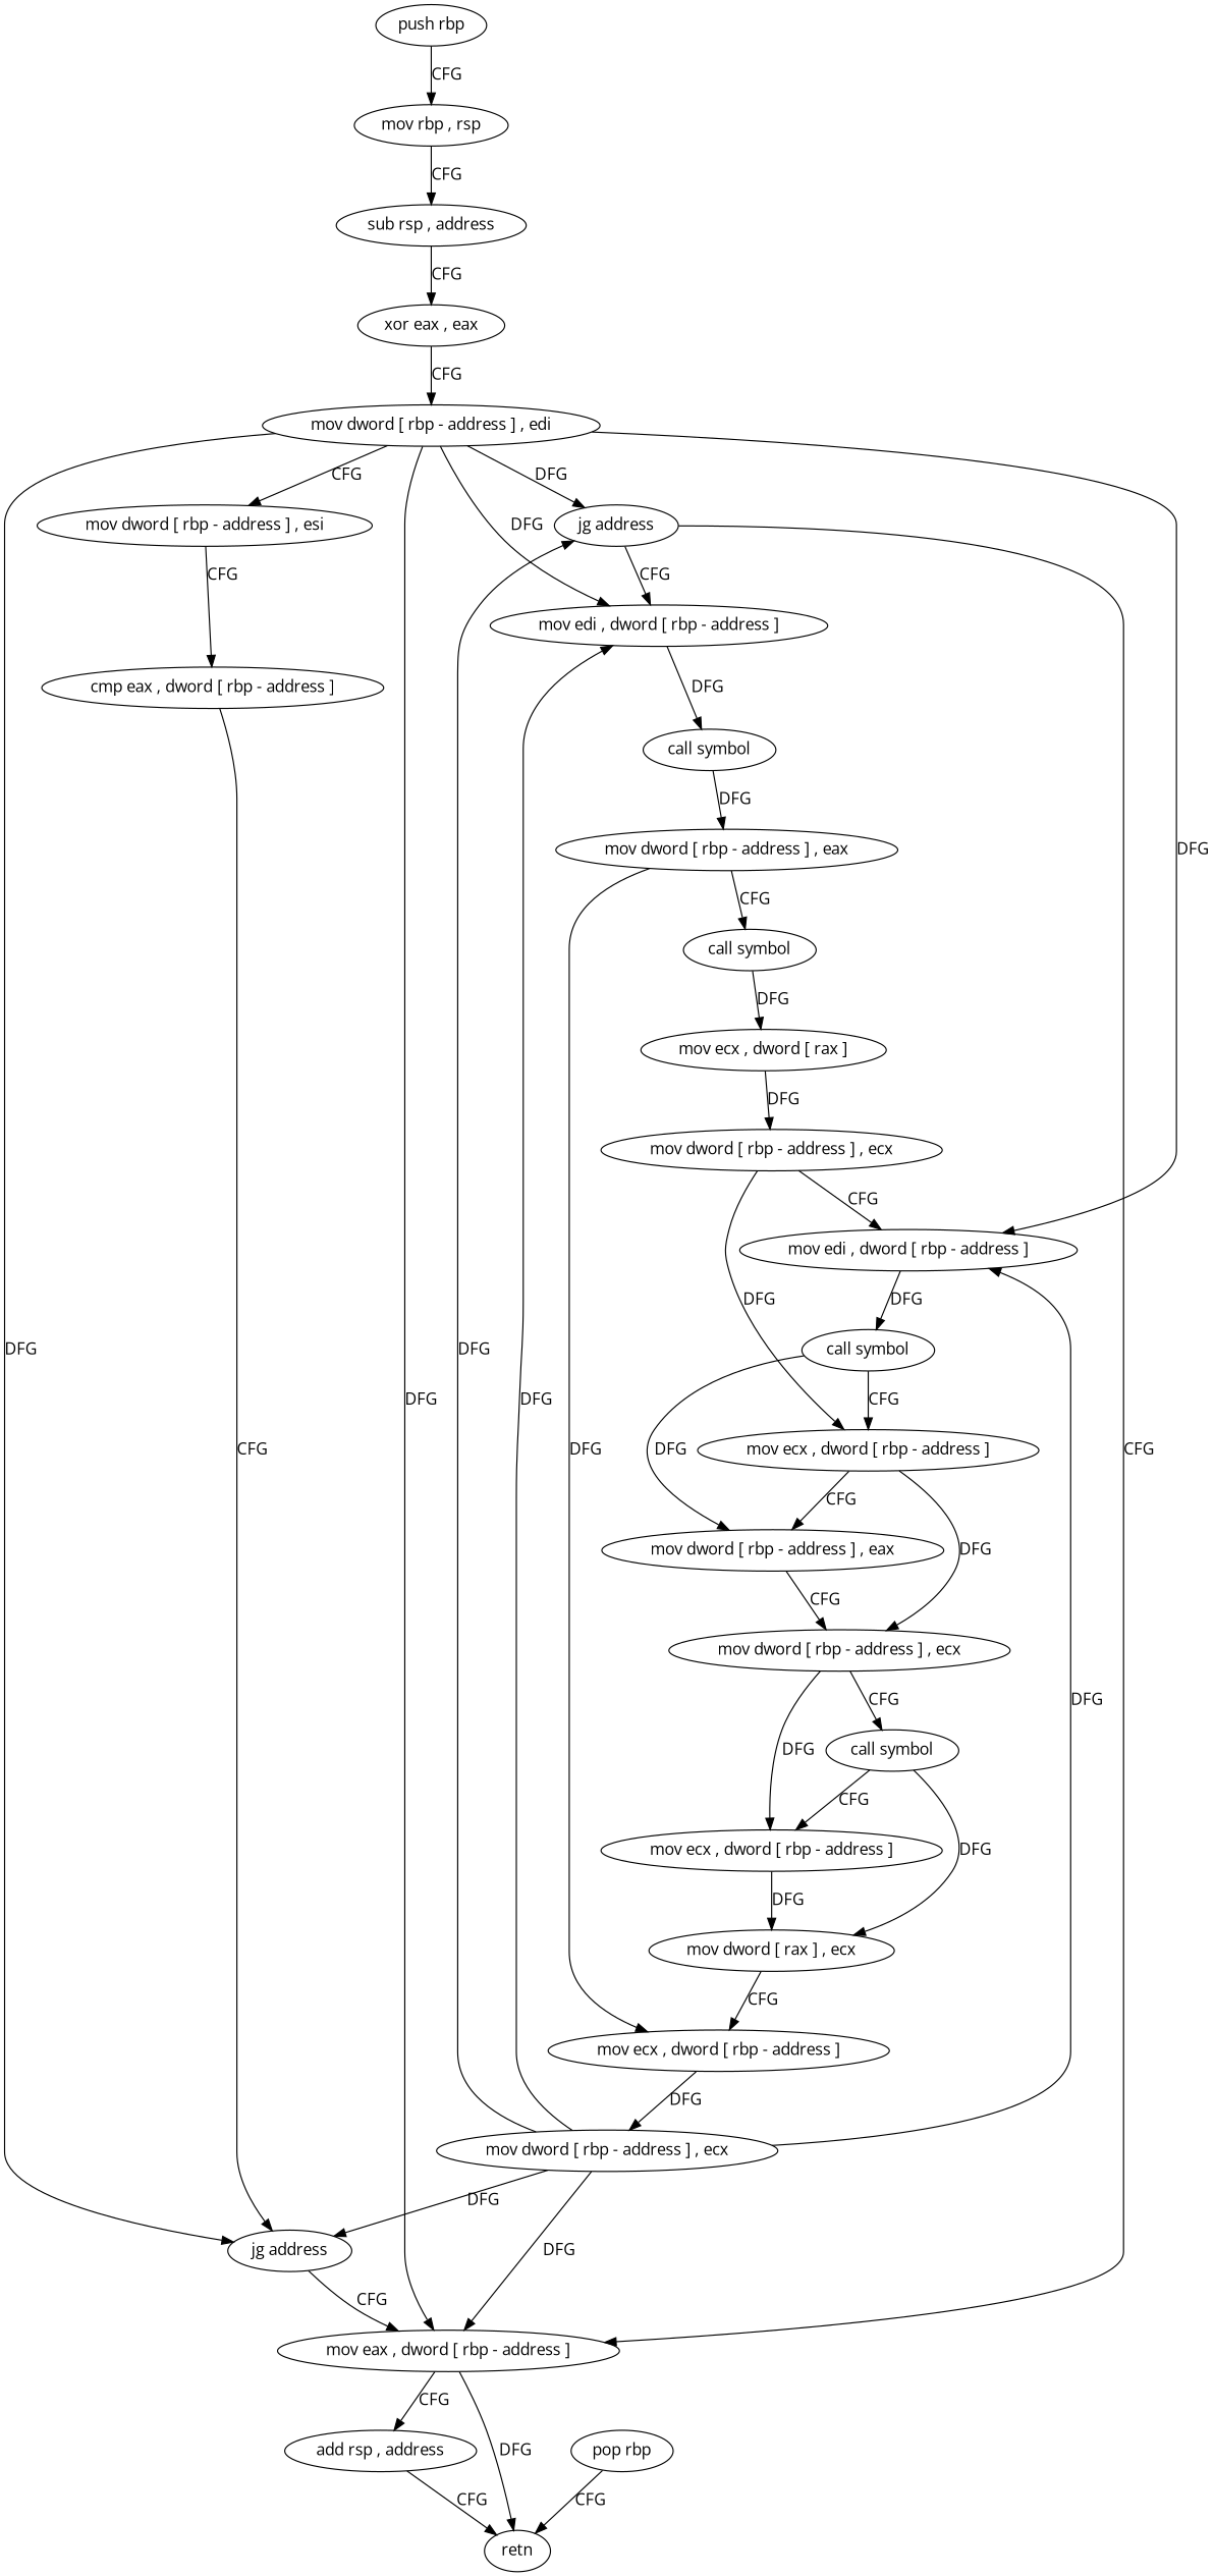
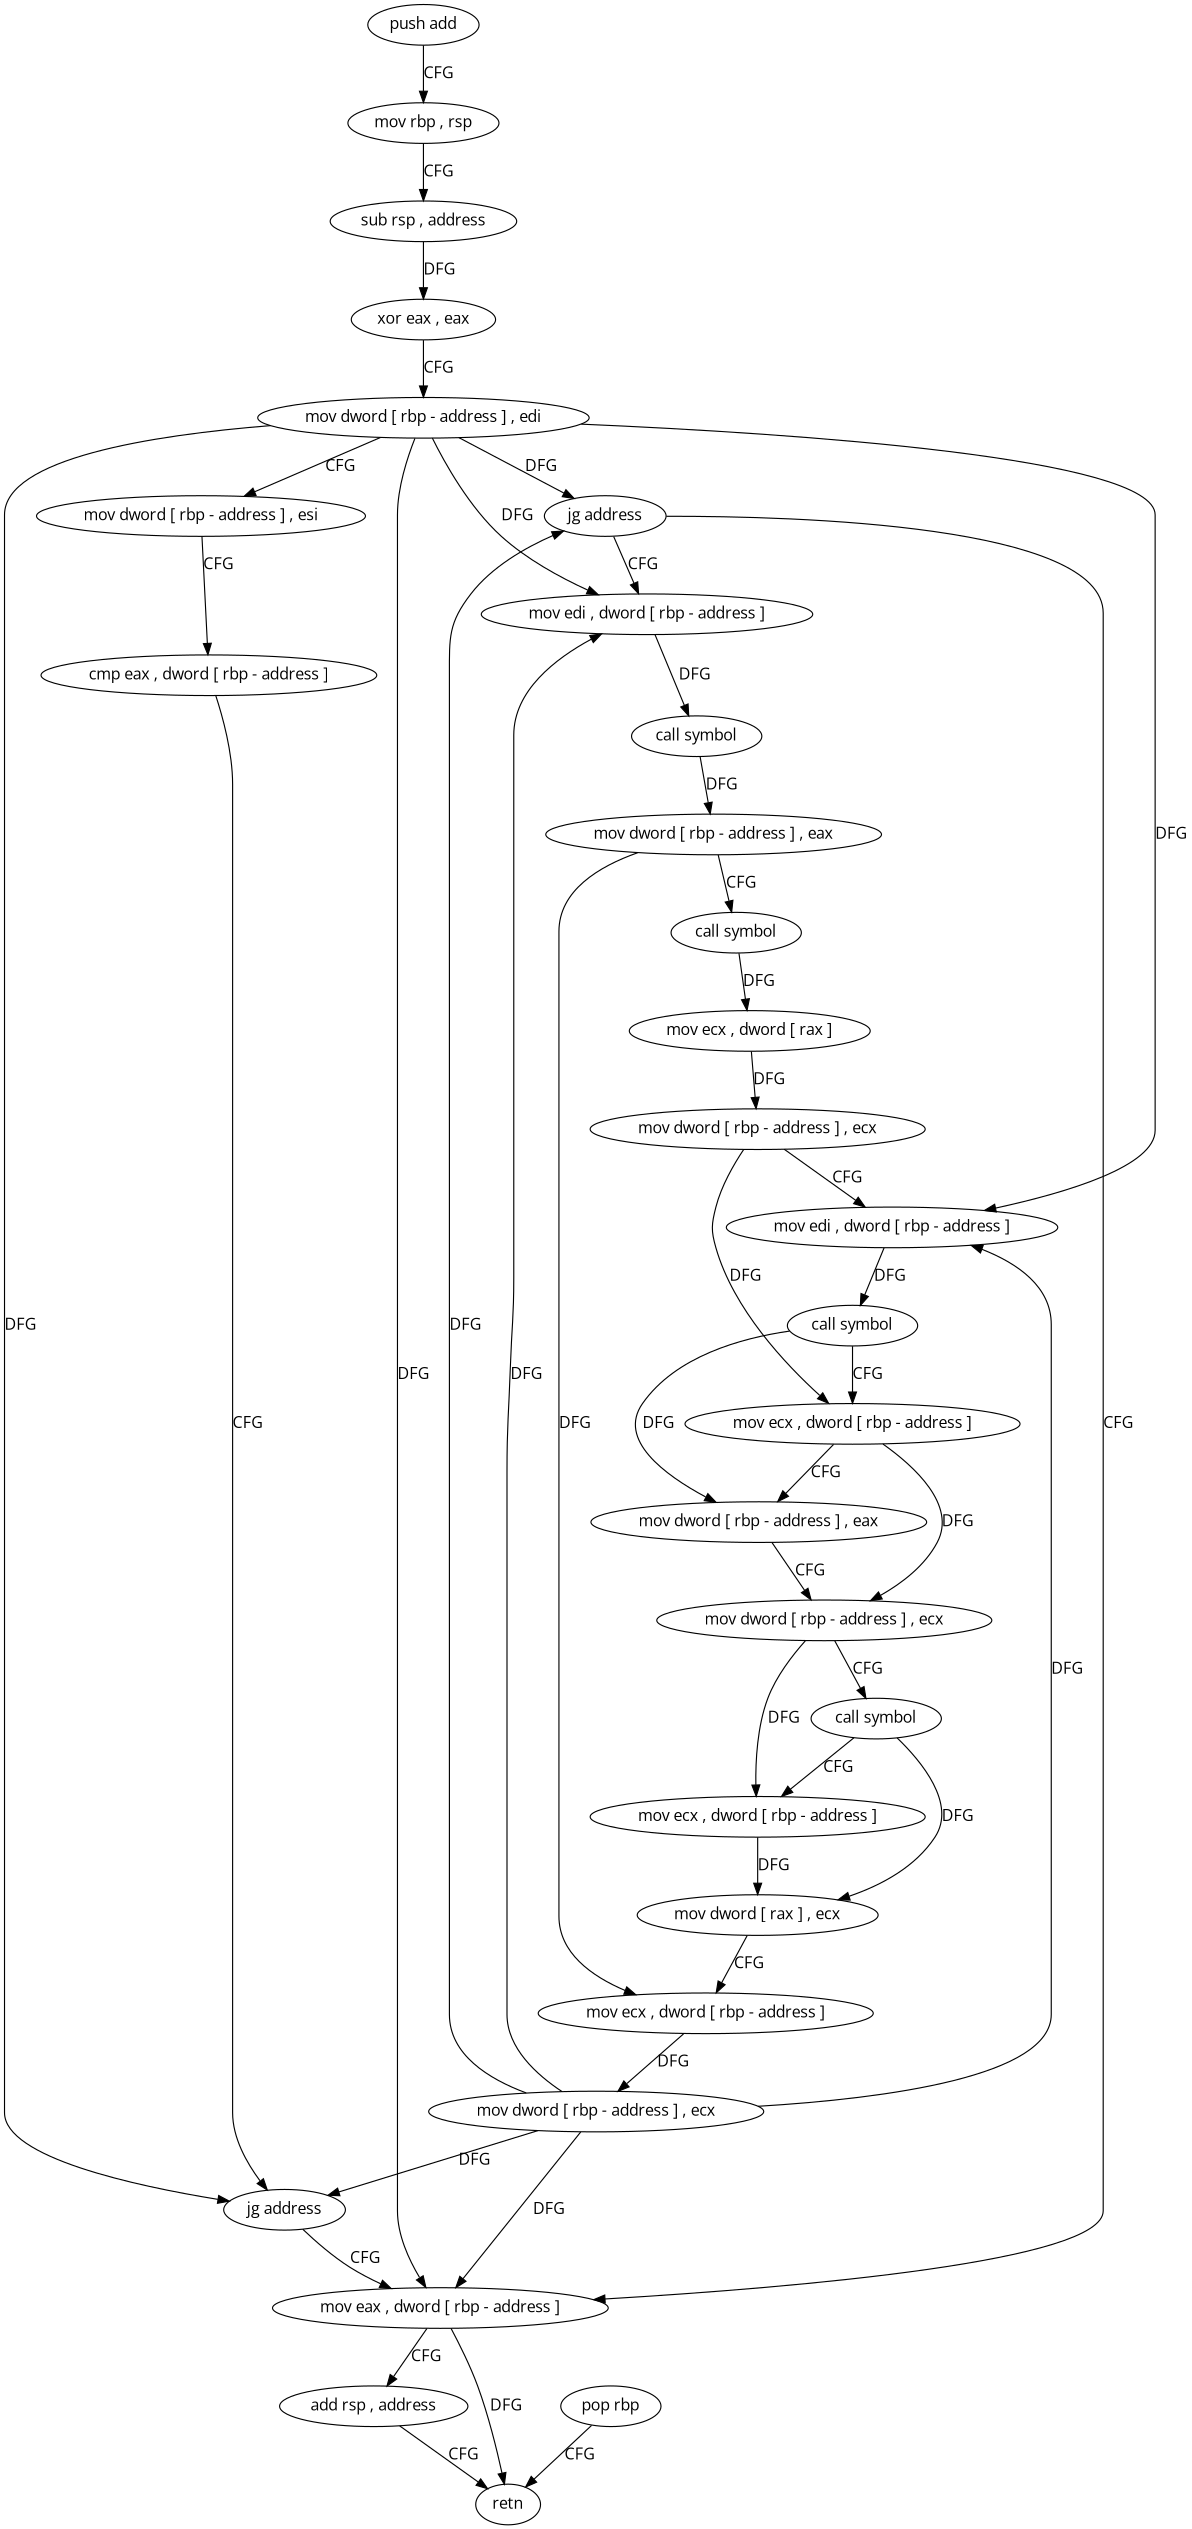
  digraph {
    fontname="Open Sans"
    node [fontname="Open Sans"]
    edge [fontname="Open Sans"]
-   n1 [label="push rbp"]
+   n1 [label="push add"]
    n2 [label="mov rbp , rsp"]
    n3 [label="sub rsp , address"]
    n4 [label="xor eax , eax"]
    n5 [label="mov dword [ rbp - address ] , edi"]
    n6 [label="mov dword [ rbp - address ] , esi"]
    n7 [label="jg address"]
    n8 [label="mov eax , dword [ rbp - address ]"]
    n9 [label="jg address"]
    n10 [label="mov edi , dword [ rbp - address ]"]
    n11 [label="mov edi , dword [ rbp - address ]"]
    n12 [label="cmp eax , dword [ rbp - address ]"]
    n13 [label="add rsp , address"]
    n14 [label=retn]
    n15 [label="call symbol"]
    n16 [label="call symbol"]
    n17 [label="pop rbp"]
    n18 [label="mov dword [ rbp - address ] , eax"]
    n19 [label="call symbol"]
    n20 [label="mov ecx , dword [ rbp - address ]"]
    n21 [label="mov ecx , dword [ rax ]"]
    n22 [label="mov dword [ rbp - address ] , ecx"]
    n23 [label="mov dword [ rbp - address ] , ecx"]
    n24 [label="mov ecx , dword [ rbp - address ]"]
    n25 [label="mov dword [ rbp - address ] , eax"]
    n26 [label="mov dword [ rbp - address ] , ecx"]
    n27 [label="call symbol"]
    n28 [label="mov ecx , dword [ rbp - address ]"]
    n29 [label="mov dword [ rax ] , ecx"]
    n1 -> n2 [label=CFG]
    n2 -> n3 [label=CFG]
-   n3 -> n4 [label=CFG]
+   n3 -> n4 [label=DFG]
    n4 -> n5 [label=CFG]
    n5 -> n6 [label=CFG]
    n5 -> n7 [label=DFG]
    n5 -> n8 [label=DFG]
    n5 -> n9 [label=DFG]
    n5 -> n10 [label=DFG]
    n5 -> n11 [label=DFG]
    n6 -> n12 [label=CFG]
    n7 -> n8 [label=CFG]
    n8 -> n13 [label=CFG]
    n8 -> n14 [label=DFG]
    n9 -> n8 [label=CFG]
    n9 -> n10 [label=CFG]
    n10 -> n15 [label=DFG]
    n11 -> n16 [label=DFG]
    n12 -> n7 [label=CFG]
    n13 -> n14 [label=CFG]
    n15 -> n18 [label=DFG]
    n16 -> n24 [label=CFG]
    n16 -> n25 [label=DFG]
    n17 -> n14 [label=CFG]
    n18 -> n19 [label=CFG]
    n18 -> n20 [label=DFG]
    n19 -> n21 [label=DFG]
    n20 -> n22 [label=DFG]
    n21 -> n23 [label=DFG]
    n22 -> n7 [label=DFG]
    n22 -> n8 [label=DFG]
    n22 -> n9 [label=DFG]
    n22 -> n10 [label=DFG]
    n22 -> n11 [label=DFG]
    n23 -> n11 [label=CFG]
    n23 -> n24 [label=DFG]
    n24 -> n25 [label=CFG]
    n24 -> n26 [label=DFG]
    n25 -> n26 [label=CFG]
    n26 -> n27 [label=CFG]
    n26 -> n28 [label=DFG]
    n27 -> n28 [label=CFG]
    n27 -> n29 [label=DFG]
    n28 -> n29 [label=DFG]
    n29 -> n20 [label=CFG]
  }
